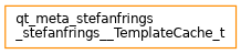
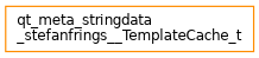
  digraph {
    rankdir=TB
-   n1 [color=darkorange fillcolor=white fontname=Helvetica fontsize=10 height=0.2 label="qt_meta_stefanfrings\l_stefanfrings__TemplateCache_t" shape=record style=filled width=0.4]
+   n1 [color=darkorange fillcolor=white fontname=Helvetica fontsize=10 height=0.2 label="qt_meta_stringdata\l_stefanfrings__TemplateCache_t" shape=record style=filled width=0.4]
  }
